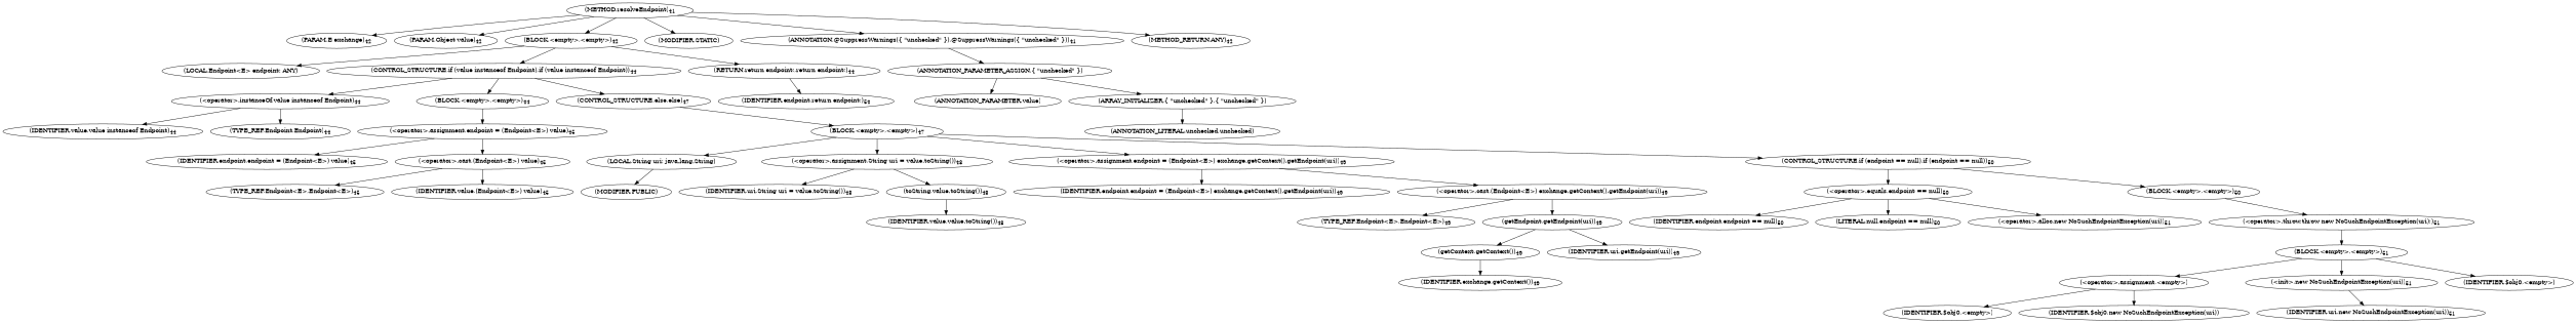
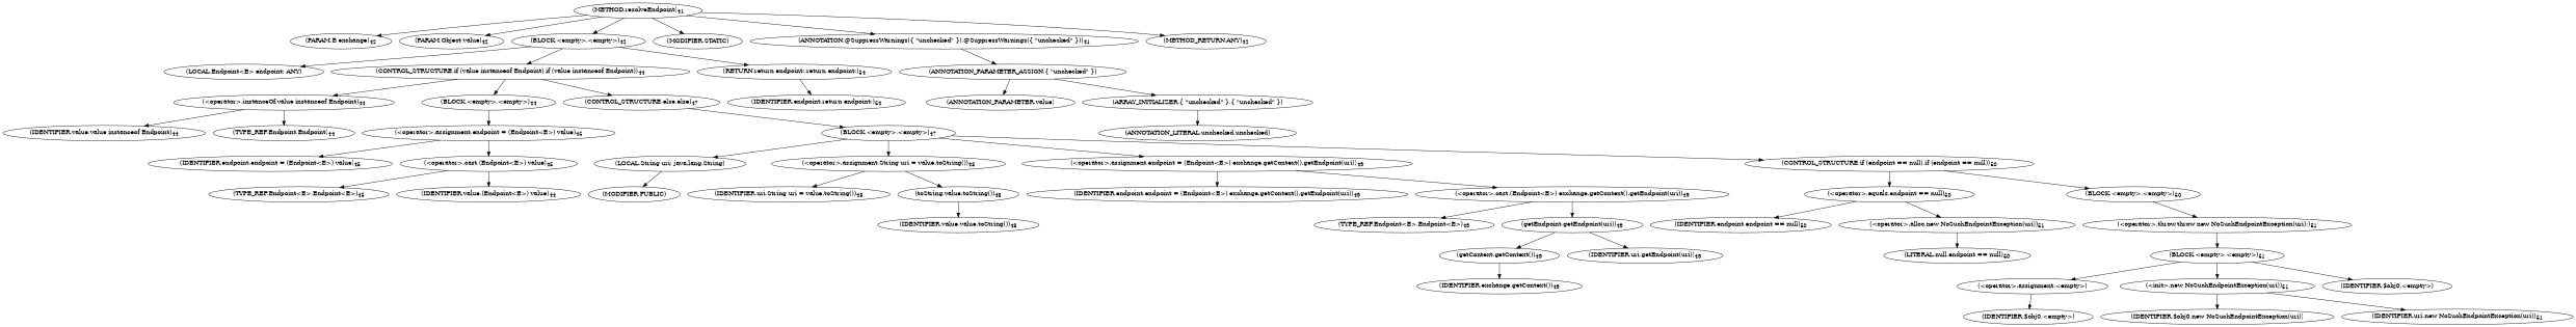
  digraph {
    n1 [label=<(METHOD,resolveEndpoint)<SUB>41</SUB>>]
    n2 [label=<(PARAM,E exchange)<SUB>42</SUB>>]
    n3 [label=<(PARAM,Object value)<SUB>42</SUB>>]
    n4 [label=<(BLOCK,&lt;empty&gt;,&lt;empty&gt;)<SUB>42</SUB>>]
    n5 [label=<(MODIFIER,STATIC)>]
    n6 [label=<(ANNOTATION,@SuppressWarnings({ &quot;unchecked&quot; }),@SuppressWarnings({ &quot;unchecked&quot; }))<SUB>41</SUB>>]
    n7 [label=<(METHOD_RETURN,ANY)<SUB>42</SUB>>]
    n8 [label=<(LOCAL,Endpoint&lt;E&gt; endpoint: ANY)>]
    n9 [label=<(CONTROL_STRUCTURE,if (value instanceof Endpoint),if (value instanceof Endpoint))<SUB>44</SUB>>]
-   n10 [label=<(RETURN,return endpoint;,return endpoint;)<SUB>44</SUB>>]
+   n10 [label=<(RETURN,return endpoint;,return endpoint;)<SUB>54</SUB>>]
    n11 [label=<(MODIFIER,PUBLIC)>]
    n12 [label=<(ANNOTATION_PARAMETER_ASSIGN,{ &quot;unchecked&quot; })>]
    n13 [label=<(&lt;operator&gt;.instanceOf,value instanceof Endpoint)<SUB>44</SUB>>]
    n14 [label=<(BLOCK,&lt;empty&gt;,&lt;empty&gt;)<SUB>44</SUB>>]
    n15 [label=<(CONTROL_STRUCTURE,else,else)<SUB>47</SUB>>]
    n16 [label=<(IDENTIFIER,endpoint,return endpoint;)<SUB>54</SUB>>]
    n17 [label=<(IDENTIFIER,value,value instanceof Endpoint)<SUB>44</SUB>>]
    n18 [label=<(TYPE_REF,Endpoint,Endpoint)<SUB>44</SUB>>]
    n19 [label=<(&lt;operator&gt;.assignment,endpoint = (Endpoint&lt;E&gt;) value)<SUB>45</SUB>>]
    n20 [label=<(BLOCK,&lt;empty&gt;,&lt;empty&gt;)<SUB>47</SUB>>]
    n21 [label=<(IDENTIFIER,endpoint,endpoint = (Endpoint&lt;E&gt;) value)<SUB>45</SUB>>]
    n22 [label=<(&lt;operator&gt;.cast,(Endpoint&lt;E&gt;) value)<SUB>45</SUB>>]
    n23 [label=<(TYPE_REF,Endpoint&lt;E&gt;,Endpoint&lt;E&gt;)<SUB>45</SUB>>]
-   n24 [label=<(IDENTIFIER,value,(Endpoint&lt;E&gt;) value)<SUB>45</SUB>>]
+   n24 [label=<(IDENTIFIER,value,(Endpoint&lt;E&gt;) value)<SUB>44</SUB>>]
    n25 [label=<(LOCAL,String uri: java.lang.String)>]
    n26 [label=<(&lt;operator&gt;.assignment,String uri = value.toString())<SUB>48</SUB>>]
    n27 [label=<(&lt;operator&gt;.assignment,endpoint = (Endpoint&lt;E&gt;) exchange.getContext().getEndpoint(uri))<SUB>49</SUB>>]
    n28 [label=<(CONTROL_STRUCTURE,if (endpoint == null),if (endpoint == null))<SUB>50</SUB>>]
    n29 [label=<(IDENTIFIER,uri,String uri = value.toString())<SUB>48</SUB>>]
    n30 [label=<(toString,value.toString())<SUB>48</SUB>>]
    n31 [label=<(IDENTIFIER,endpoint,endpoint = (Endpoint&lt;E&gt;) exchange.getContext().getEndpoint(uri))<SUB>49</SUB>>]
    n32 [label=<(&lt;operator&gt;.cast,(Endpoint&lt;E&gt;) exchange.getContext().getEndpoint(uri))<SUB>49</SUB>>]
    n33 [label=<(&lt;operator&gt;.equals,endpoint == null)<SUB>50</SUB>>]
    n34 [label=<(BLOCK,&lt;empty&gt;,&lt;empty&gt;)<SUB>50</SUB>>]
    n35 [label=<(IDENTIFIER,value,value.toString())<SUB>48</SUB>>]
    n36 [label=<(TYPE_REF,Endpoint&lt;E&gt;,Endpoint&lt;E&gt;)<SUB>49</SUB>>]
    n37 [label=<(getEndpoint,getEndpoint(uri))<SUB>49</SUB>>]
    n38 [label=<(getContext,getContext())<SUB>49</SUB>>]
    n39 [label=<(IDENTIFIER,uri,getEndpoint(uri))<SUB>49</SUB>>]
    n40 [label=<(IDENTIFIER,exchange,getContext())<SUB>49</SUB>>]
    n41 [label=<(IDENTIFIER,endpoint,endpoint == null)<SUB>50</SUB>>]
    n42 [label=<(LITERAL,null,endpoint == null)<SUB>50</SUB>>]
    n43 [label=<(&lt;operator&gt;.alloc,new NoSuchEndpointException(uri))<SUB>51</SUB>>]
    n44 [label=<(&lt;operator&gt;.throw,throw new NoSuchEndpointException(uri);)<SUB>51</SUB>>]
    n45 [label=<(BLOCK,&lt;empty&gt;,&lt;empty&gt;)<SUB>51</SUB>>]
    n46 [label=<(&lt;operator&gt;.assignment,&lt;empty&gt;)>]
    n47 [label=<(&lt;init&gt;,new NoSuchEndpointException(uri))<SUB>51</SUB>>]
    n48 [label=<(IDENTIFIER,$obj0,&lt;empty&gt;)>]
    n49 [label=<(IDENTIFIER,$obj0,&lt;empty&gt;)>]
    n50 [label=<(IDENTIFIER,$obj0,new NoSuchEndpointException(uri))>]
    n51 [label=<(IDENTIFIER,uri,new NoSuchEndpointException(uri))<SUB>51</SUB>>]
    n52 [label=<(ANNOTATION_PARAMETER,value)>]
    n53 [label=<(ARRAY_INITIALIZER,{ &quot;unchecked&quot; },{ &quot;unchecked&quot; })>]
    n54 [label=<(ANNOTATION_LITERAL,unchecked,unchecked)>]
    n1 -> n2
    n1 -> n3
    n1 -> n4
    n1 -> n5
    n1 -> n6
    n1 -> n7
    n4 -> n8
    n4 -> n9
    n4 -> n10
    n6 -> n12
    n9 -> n13
    n9 -> n14
    n9 -> n15
    n10 -> n16
    n12 -> n52
    n12 -> n53
    n13 -> n17
    n13 -> n18
    n14 -> n19
    n15 -> n20
    n19 -> n21
    n19 -> n22
    n20 -> n25
    n20 -> n26
    n20 -> n27
    n20 -> n28
    n22 -> n23
    n22 -> n24
    n25 -> n11
    n26 -> n29
    n26 -> n30
    n27 -> n31
    n27 -> n32
    n28 -> n33
    n28 -> n34
    n30 -> n35
    n32 -> n36
    n32 -> n37
    n33 -> n41
-   n33 -> n42
+   n43 -> n42
    n33 -> n43
    n34 -> n44
    n37 -> n38
    n37 -> n39
    n38 -> n40
    n44 -> n45
    n45 -> n46
    n45 -> n47
    n45 -> n48
    n46 -> n49
-   n46 -> n50
+   n47 -> n50
    n47 -> n51
    n53 -> n54
  }
